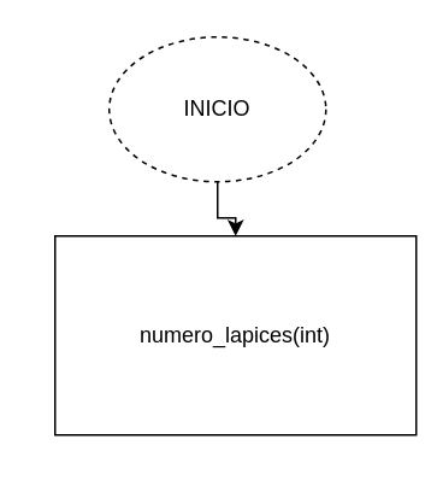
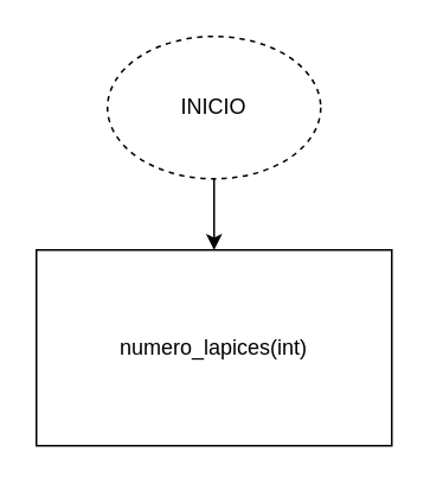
  <mxCell id="0" />
  <mxCell id="1" parent="0" />
  <mxCell id="2" value="" style="edgeStyle=orthogonalEdgeStyle;rounded=0;orthogonalLoop=1;jettySize=auto;html=1;" edge="1" parent="1" source="3" target="4"><mxGeometry relative="1" as="geometry" /></mxCell>
  <mxCell id="3" value="INICIO" style="ellipse;whiteSpace=wrap;html=1;dashed=1;" vertex="1" parent="1"><mxGeometry x="60" y="20" width="120" height="80" as="geometry" /></mxCell>
- <mxCell id="4" value="numero_lapices(int)" style="rounded=0;whiteSpace=wrap;html=1;" vertex="1" parent="1"><mxGeometry x="30" y="130" width="200" height="110" as="geometry" /></mxCell>
+ <mxCell id="4" value="numero_lapices(int)" style="rounded=0;whiteSpace=wrap;html=1;" vertex="1" parent="1"><mxGeometry x="20" y="140" width="200" height="110" as="geometry" /></mxCell>
